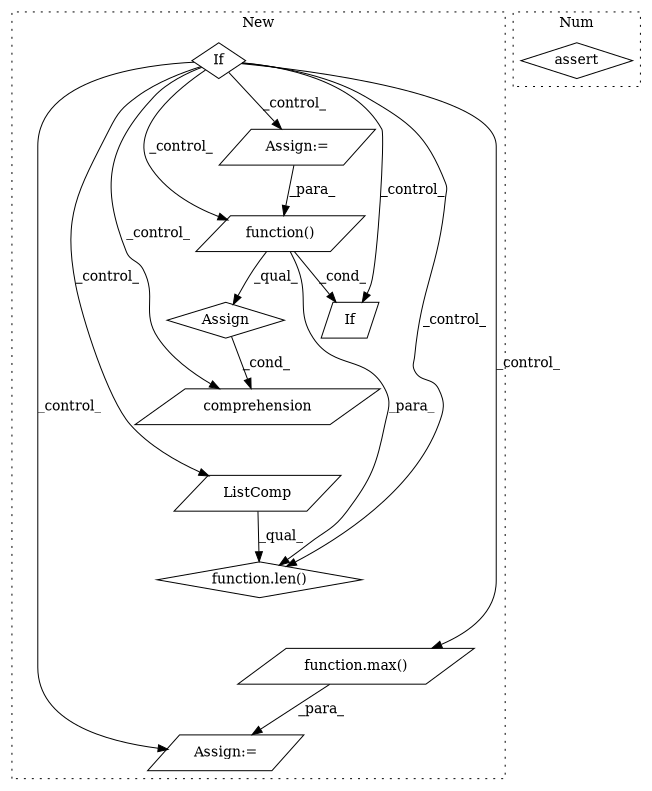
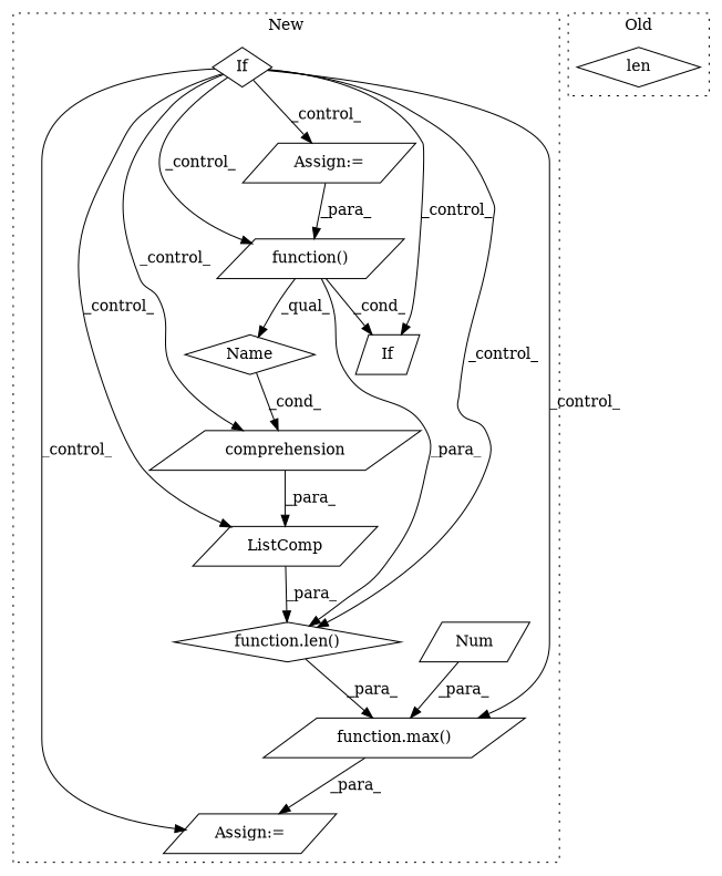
  digraph {
    node [a=75 l=3 shape=parallelogram]
    n1 [a=106 l=62 label=ListComp s=1401]
    n2 [a=45 label=comprehension s=1413]
    n3 [a=68 label="Assign:=" s=1362]
    n4 [a=96 label=If s=1055 shape=diamond]
-   n5 [a=87 l=10 label=Assign s=1402 shape=diamond]
+   n5 [a=87 l=10 label=Name s=1402 shape=diamond]
    n6 [a=96 l=12 label=If s=1450]
    n7 [l="11,1" label="function()" s="1426,1445"]
    n8 [l="17,11" label="function.max()" s="1365,1464"]
+   n9 [a=76 l=1 label=Num s=1382]
    n10 [a=68 label="Assign:=" s=1293]
    n11 [l="4,1" label="function.len()" s="1397,1463" shape=diamond]
-   n12 [a=65 l=7 label=assert s=1045 shape=diamond]
+   n12 [a=65 l=7 label=len s=1045 shape=diamond]
    subgraph cluster_1 {
      label=New
      style=dotted
      n1
      n2
      n3
      n4
      n5
      n6
      n7
      n8
+     n9
      n10
      n11
    }
    subgraph cluster_2 {
-     label=Num
+     label=Old
      style=dotted
      n12
    }
-   n1 -> n11 [label=_qual_]
+   n1 -> n11 [label=_para_]
+   n2 -> n1 [label=_para_]
    n4 -> n1 [label=_control_]
    n4 -> n2 [label=_control_]
    n4 -> n3 [label=_control_]
    n4 -> n6 [label=_control_]
    n4 -> n7 [label=_control_]
    n4 -> n8 [label=_control_]
    n4 -> n10 [label=_control_]
    n4 -> n11 [label=_control_]
    n5 -> n2 [label=_cond_]
    n7 -> n5 [label=_qual_]
    n7 -> n6 [label=_cond_]
    n7 -> n11 [label=_para_]
    n8 -> n3 [label=_para_]
+   n9 -> n8 [label=_para_]
    n10 -> n7 [label=_para_]
+   n11 -> n8 [label=_para_]
  }
